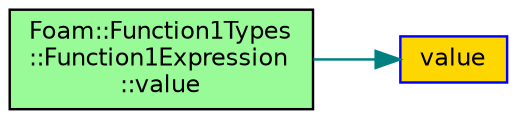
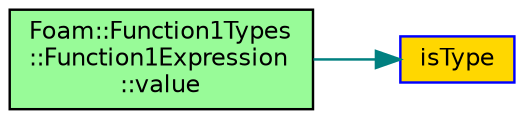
  digraph {
    rankdir=RL
    node [fontname=Helvetica fontsize=10 shape=box style=filled]
-   n1 [color=blue fillcolor=gold fontcolor=black height=0.2 label=value width=0.4]
+   n1 [color=blue fillcolor=gold fontcolor=black height=0.2 label=isType width=0.4]
    n2 [color=black fillcolor=palegreen height=0.2 label="Foam::Function1Types\l::Function1Expression\l::value" width=0.4]
    n1 -> n2 [color=teal dir=back fontname=Helvetica fontsize=10 labelfontname=Helvetica labelfontsize=10 style=solid]
  }
